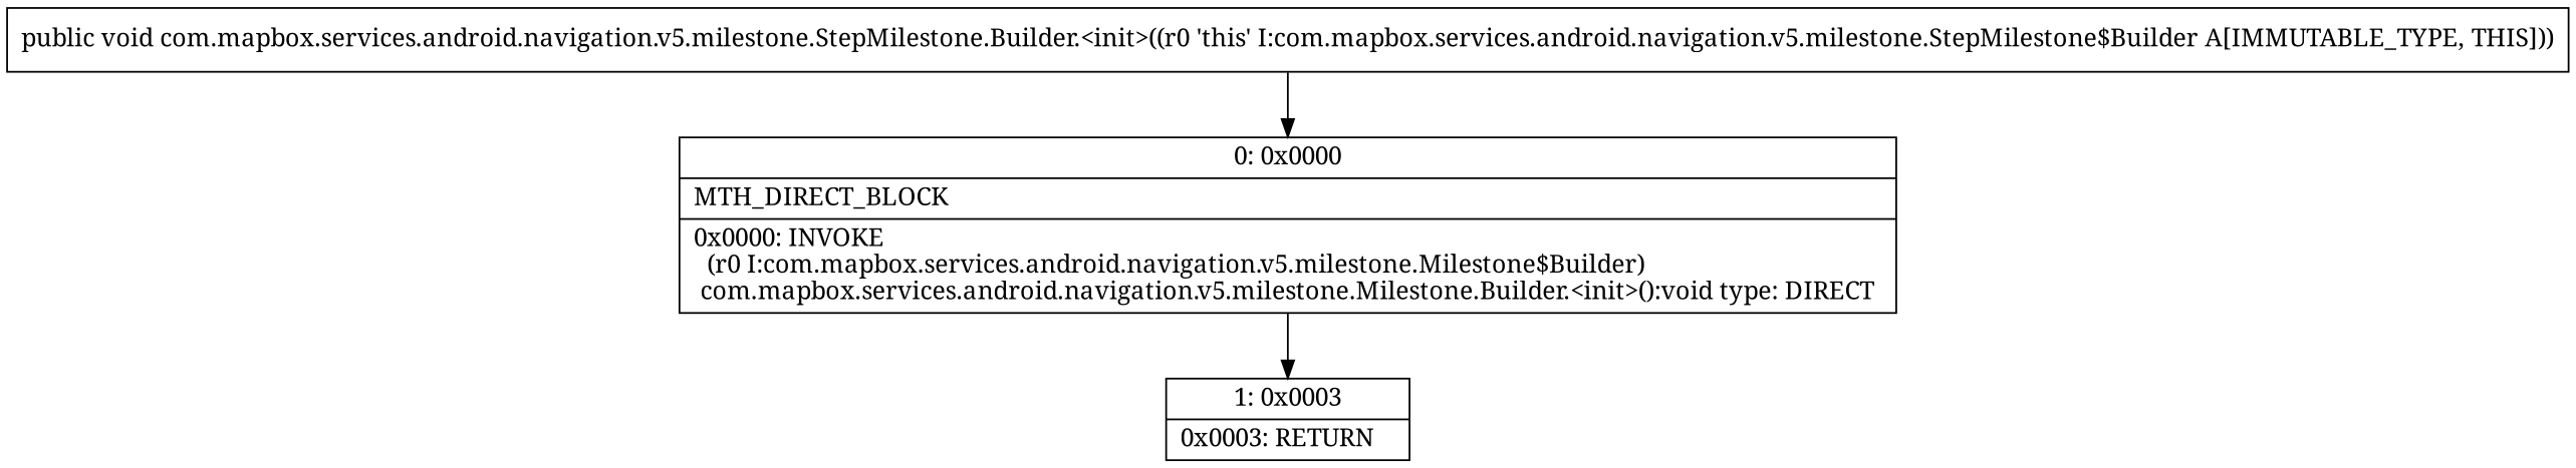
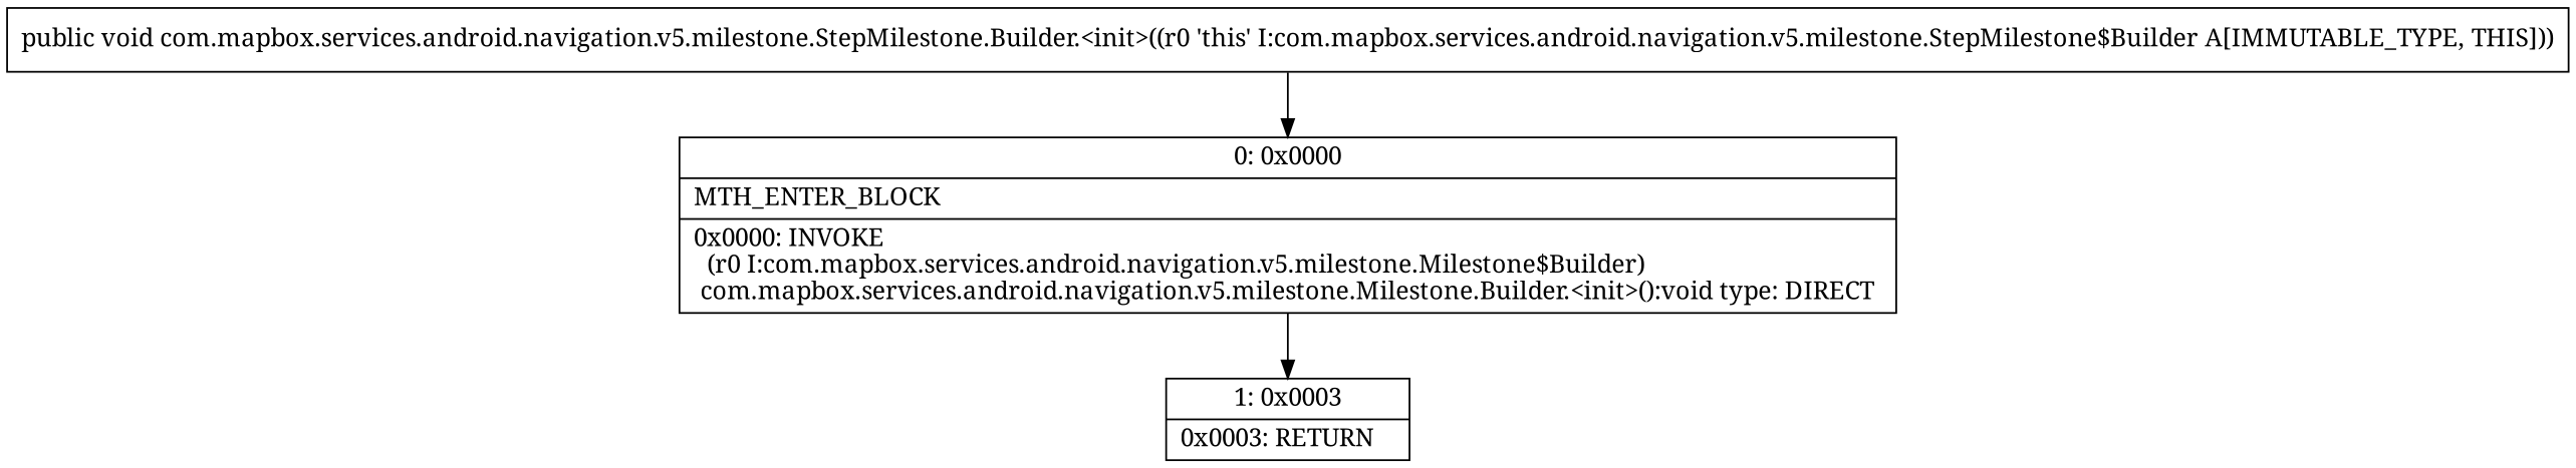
  digraph {
    fontname="Noto Serif"
    node [shape=record fontname="Noto Serif"]
    edge [fontname="Noto Serif"]
-   n1 [label="{0\:\ 0x0000|MTH_DIRECT_BLOCK\l|0x0000: INVOKE  \l  (r0 I:com.mapbox.services.android.navigation.v5.milestone.Milestone$Builder)\l com.mapbox.services.android.navigation.v5.milestone.Milestone.Builder.\<init\>():void type: DIRECT \l}"]
+   n1 [label="{0\:\ 0x0000|MTH_ENTER_BLOCK\l|0x0000: INVOKE  \l  (r0 I:com.mapbox.services.android.navigation.v5.milestone.Milestone$Builder)\l com.mapbox.services.android.navigation.v5.milestone.Milestone.Builder.\<init\>():void type: DIRECT \l}"]
    n2 [label="{1\:\ 0x0003|0x0003: RETURN   \l}"]
    n3 [label="{public void com.mapbox.services.android.navigation.v5.milestone.StepMilestone.Builder.\<init\>((r0 'this' I:com.mapbox.services.android.navigation.v5.milestone.StepMilestone$Builder A[IMMUTABLE_TYPE, THIS])) }"]
    n1 -> n2
    n3 -> n1
  }
